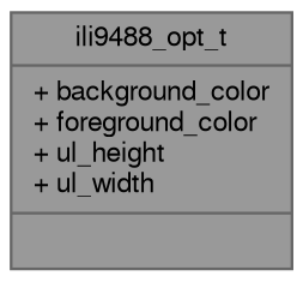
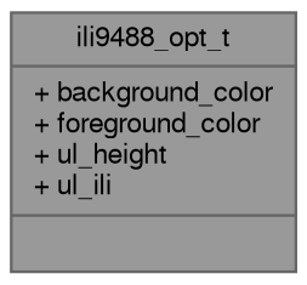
  digraph {
-   n1 [color=gray40 fillcolor=grey60 fontcolor=black fontname=FreeSans fontsize=10 height=0.2 label="{ili9488_opt_t\n|+ background_color\l+ foreground_color\l+ ul_height\l+ ul_width\l|}" shape=record style=filled width=0.4]
+   n1 [color=gray40 fillcolor=grey60 fontcolor=black fontname=FreeSans fontsize=10 height=0.2 label="{ili9488_opt_t\n|+ background_color\l+ foreground_color\l+ ul_height\l+ ul_ili\l|}" shape=record style=filled width=0.4]
  }
